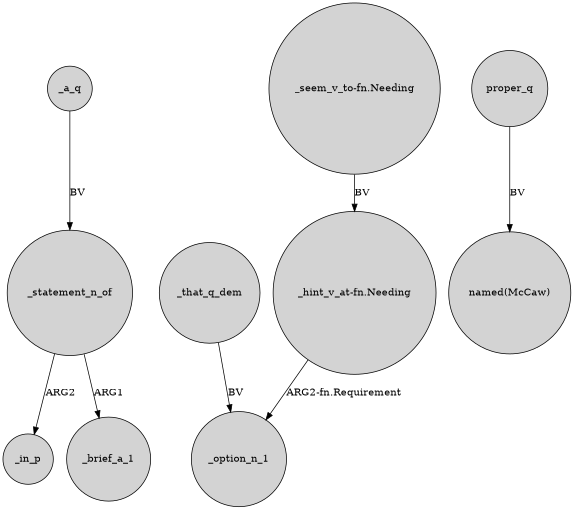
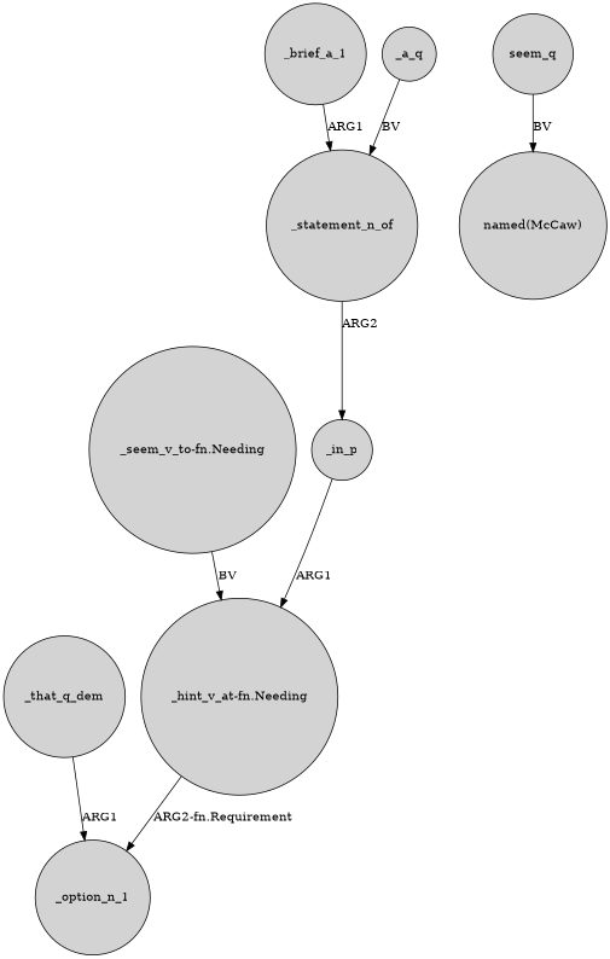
  digraph {
    node [shape=circle style=filled]
    _in_p
    "_hint_v_at-fn.Needing"
    _statement_n_of
    _option_n_1
    _that_q_dem
-   proper_q
+   proper_q [label=seem_q]
    "named(McCaw)"
    "_seem_v_to-fn.Needing"
    _brief_a_1
    _a_q
+   _in_p -> "_hint_v_at-fn.Needing" [label=ARG1]
    "_hint_v_at-fn.Needing" -> _option_n_1 [label="ARG2-fn.Requirement"]
    _statement_n_of -> _in_p [label=ARG2]
-   _that_q_dem -> _option_n_1 [label=BV]
+   _that_q_dem -> _option_n_1 [label=ARG1]
    proper_q -> "named(McCaw)" [label=BV]
    "_seem_v_to-fn.Needing" -> "_hint_v_at-fn.Needing" [label=BV]
-   _statement_n_of -> _brief_a_1 [label=ARG1]
+   _brief_a_1 -> _statement_n_of [label=ARG1]
    _a_q -> _statement_n_of [label=BV]
  }
